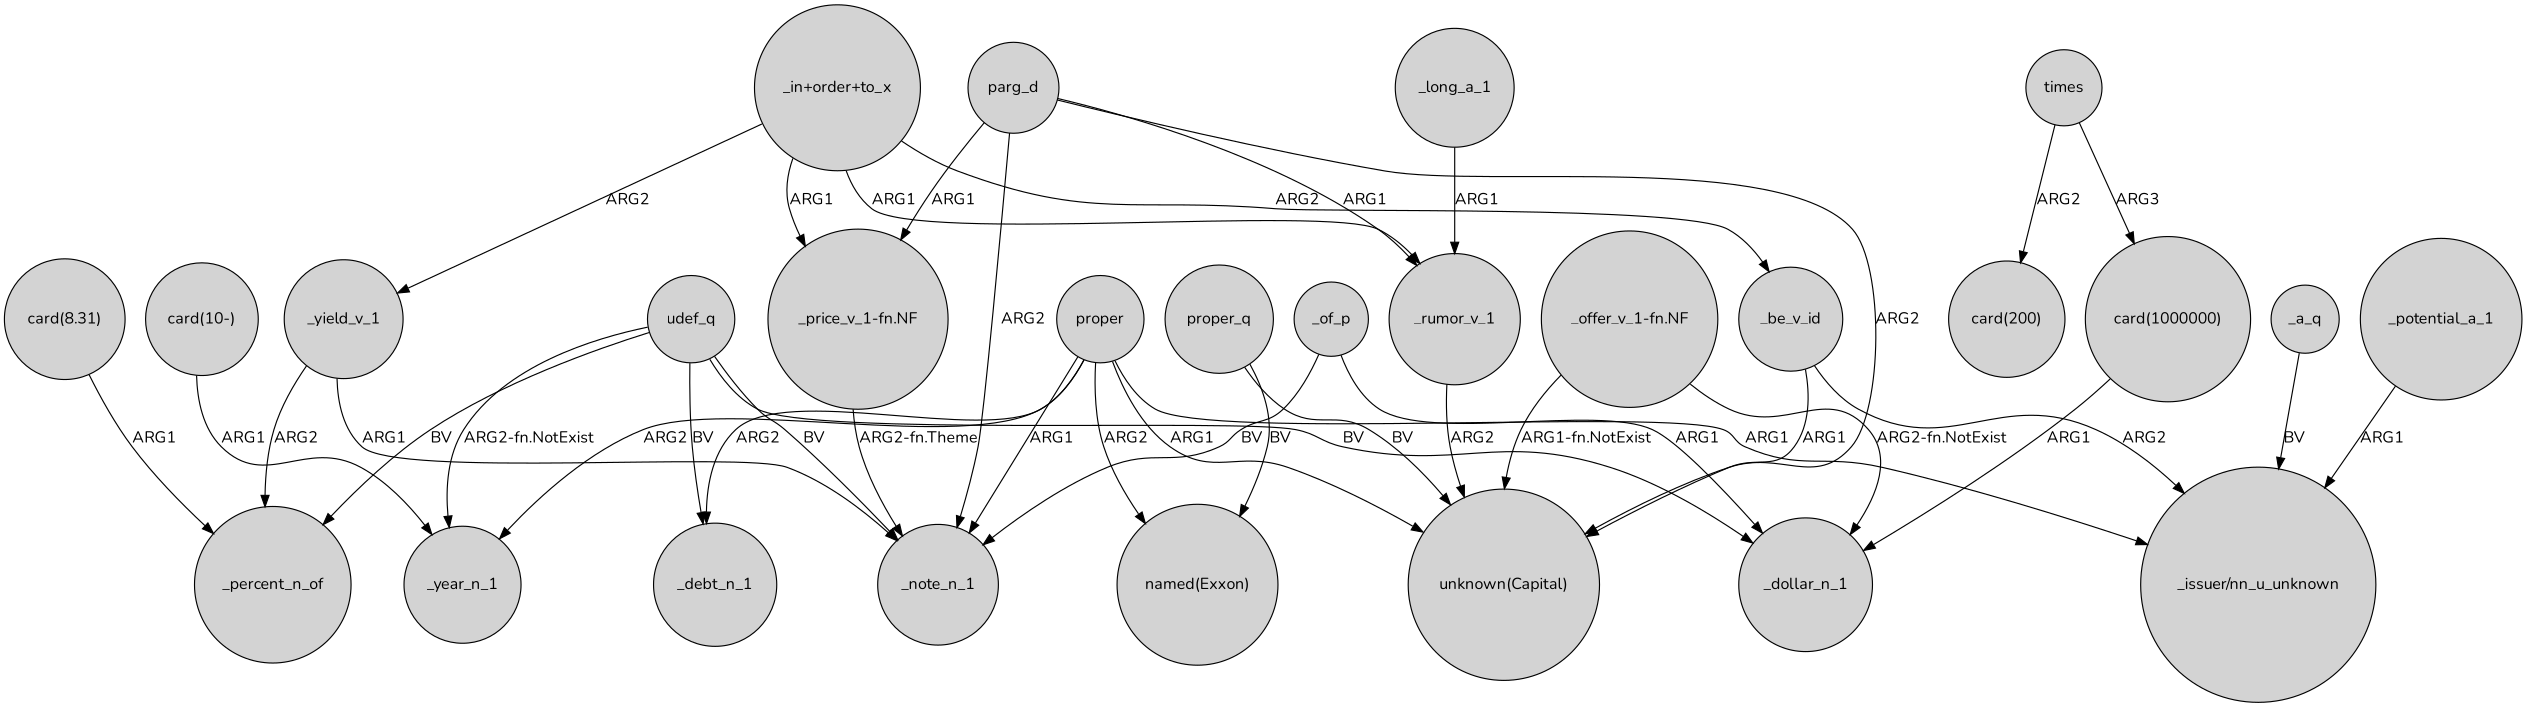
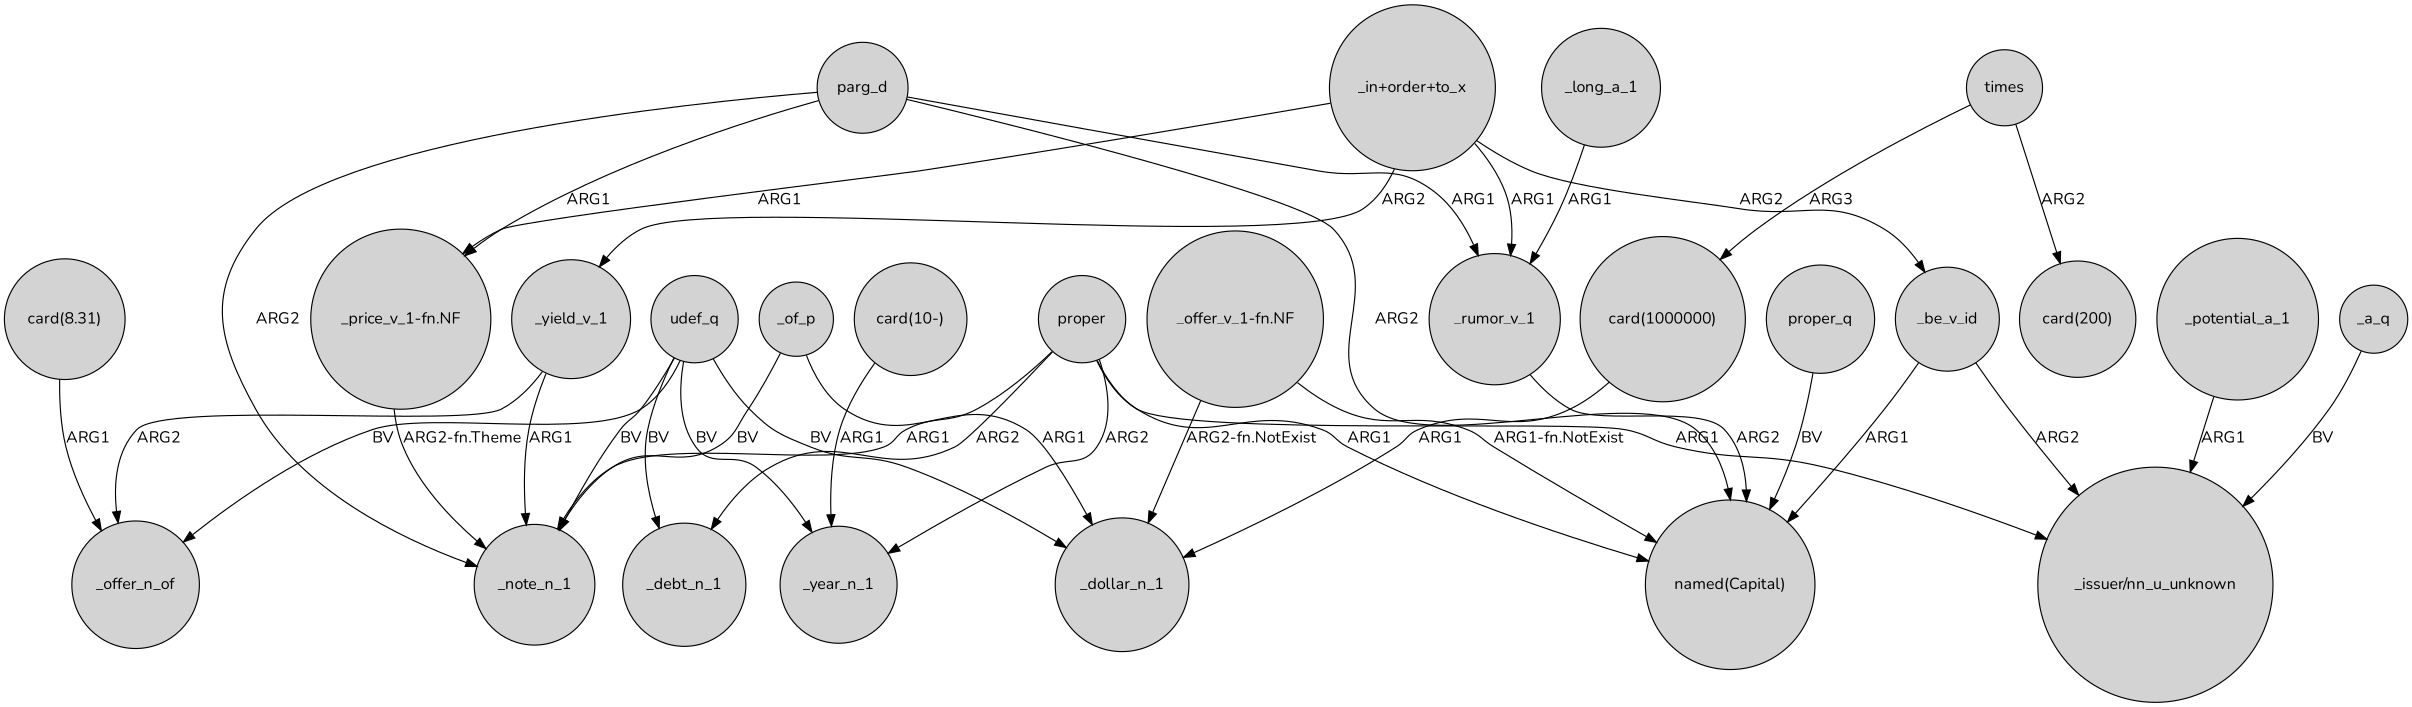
  digraph {
    fontname=Nunito
    node [fontname=Nunito shape=circle style=filled]
    edge [fontname=Nunito]
    "card(1000000)"
    _dollar_n_1
    parg_d
    _rumor_v_1
-   "named(Capital)" [label="unknown(Capital)"]
+   "named(Capital)"
    _note_n_1
    "_price_v_1-fn.NF"
    _long_a_1
    proper_q
-   "named(Exxon)"
    n11 [label=proper]
    _debt_n_1
    "_issuer/nn_u_unknown"
    _year_n_1
    udef_q
-   _percent_n_of
+   _percent_n_of [label=_offer_n_of]
    _a_q
    _of_p
    _be_v_id
    "_in+order+to_x"
    _yield_v_1
    "card(10-)"
    "_offer_v_1-fn.NF"
    times
    "card(200)"
    "card(8.31)"
    _potential_a_1
    "card(1000000)" -> _dollar_n_1 [label=ARG1]
    parg_d -> _rumor_v_1 [label=ARG1]
    parg_d -> "named(Capital)" [label=ARG2]
    parg_d -> _note_n_1 [label=ARG2]
    parg_d -> "_price_v_1-fn.NF" [label=ARG1]
    _rumor_v_1 -> "named(Capital)" [label=ARG2]
    "_price_v_1-fn.NF" -> _note_n_1 [label="ARG2-fn.Theme"]
    _long_a_1 -> _rumor_v_1 [label=ARG1]
    proper_q -> "named(Capital)" [label=BV]
-   proper_q -> "named(Exxon)" [label=BV]
    n11 -> "named(Capital)" [label=ARG1]
    n11 -> _note_n_1 [label=ARG1]
-   n11 -> "named(Exxon)" [label=ARG2]
    n11 -> _debt_n_1 [label=ARG2]
    n11 -> "_issuer/nn_u_unknown" [label=ARG1]
    n11 -> _year_n_1 [label=ARG2]
    udef_q -> _dollar_n_1 [label=BV]
    udef_q -> _note_n_1 [label=BV]
    udef_q -> _debt_n_1 [label=BV]
-   udef_q -> _year_n_1 [label="ARG2-fn.NotExist"]
+   udef_q -> _year_n_1 [label=BV]
    udef_q -> _percent_n_of [label=BV]
    _a_q -> "_issuer/nn_u_unknown" [label=BV]
    _of_p -> _dollar_n_1 [label=ARG1]
    _of_p -> _note_n_1 [label=BV]
    _be_v_id -> "named(Capital)" [label=ARG1]
    _be_v_id -> "_issuer/nn_u_unknown" [label=ARG2]
    "_in+order+to_x" -> _rumor_v_1 [label=ARG1]
    "_in+order+to_x" -> "_price_v_1-fn.NF" [label=ARG1]
    "_in+order+to_x" -> _be_v_id [label=ARG2]
    "_in+order+to_x" -> _yield_v_1 [label=ARG2]
    _yield_v_1 -> _note_n_1 [label=ARG1]
    _yield_v_1 -> _percent_n_of [label=ARG2]
    "card(10-)" -> _year_n_1 [label=ARG1]
    "_offer_v_1-fn.NF" -> _dollar_n_1 [label="ARG2-fn.NotExist"]
    "_offer_v_1-fn.NF" -> "named(Capital)" [label="ARG1-fn.NotExist"]
    times -> "card(1000000)" [label=ARG3]
    times -> "card(200)" [label=ARG2]
    "card(8.31)" -> _percent_n_of [label=ARG1]
    _potential_a_1 -> "_issuer/nn_u_unknown" [label=ARG1]
  }
